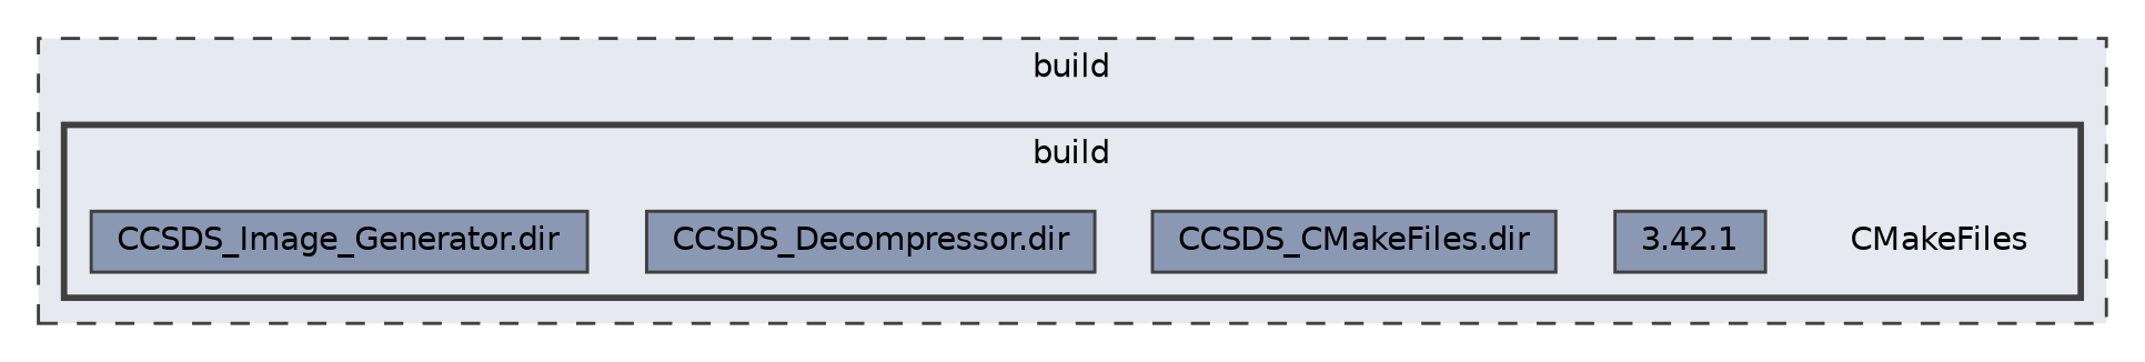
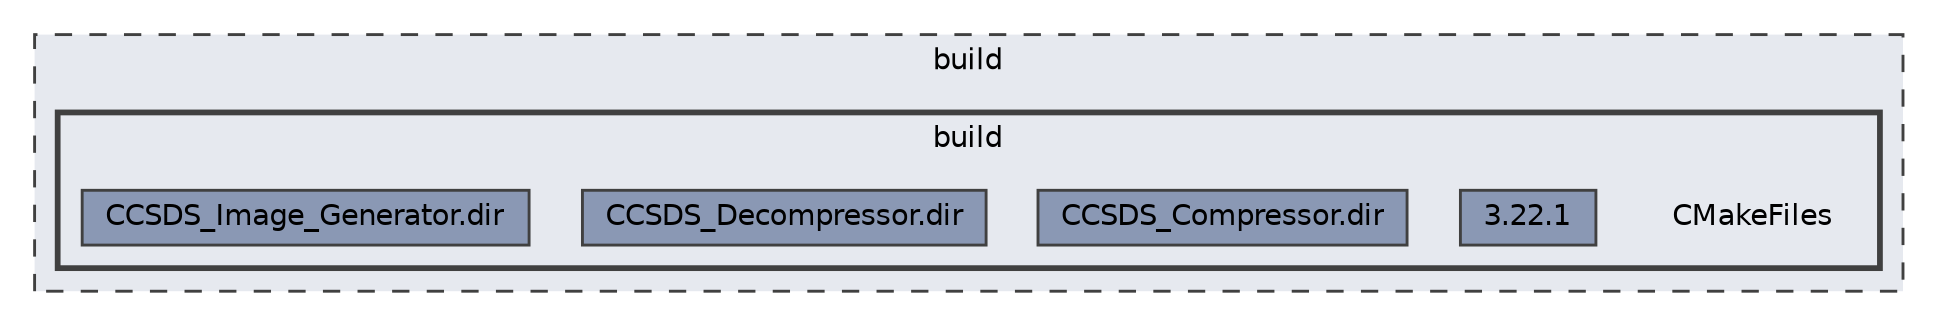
  digraph {
    compound=true
    node [fontname=Helvetica fontsize=10 shape=box color=grey25 fillcolor="#8a98b4" style=filled]
    n1 [height=0.2 label=CMakeFiles shape=plaintext width=0.4 color="" fillcolor="" style=""]
-   n2 [height=0.2 label="3.42.1" width=0.4]
-   n3 [height=0.2 label="CCSDS_CMakeFiles.dir" width=0.4]
+   n2 [height=0.2 label="3.22.1" width=0.4]
+   n3 [height=0.2 label="CCSDS_Compressor.dir" width=0.4]
    n4 [height=0.2 label="CCSDS_Decompressor.dir" width=0.4]
    n5 [height=0.2 label="CCSDS_Image_Generator.dir" width=0.4]
    subgraph cluster_1 {
      bgcolor="#e6e9ef"
      fontname=Helvetica
      fontsize=10
      label=build
      pencolor=grey25
      style="filled,dashed"
      subgraph cluster_2 {
        bgcolor="#e6e9ef"
        fontname=Helvetica
        fontsize=10
        pencolor=grey25
        style="filled,bold"
        n1
        n2
        n3
        n4
        n5
      }
    }
  }
